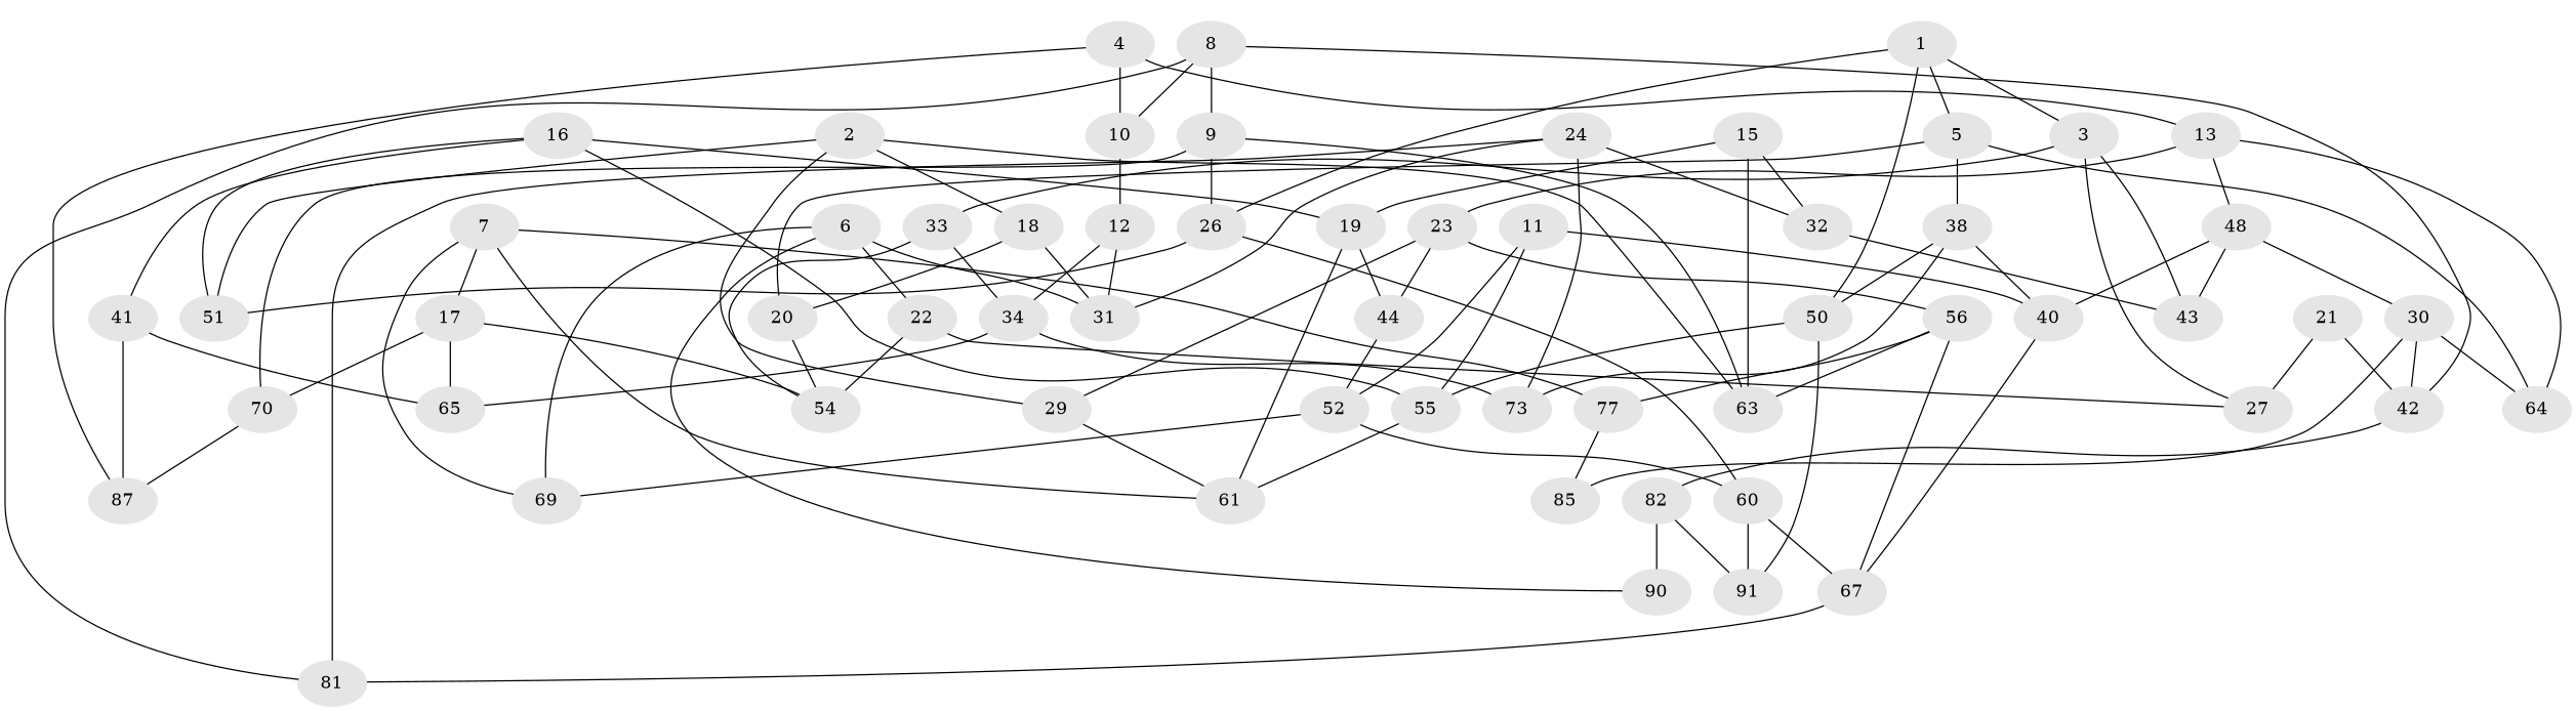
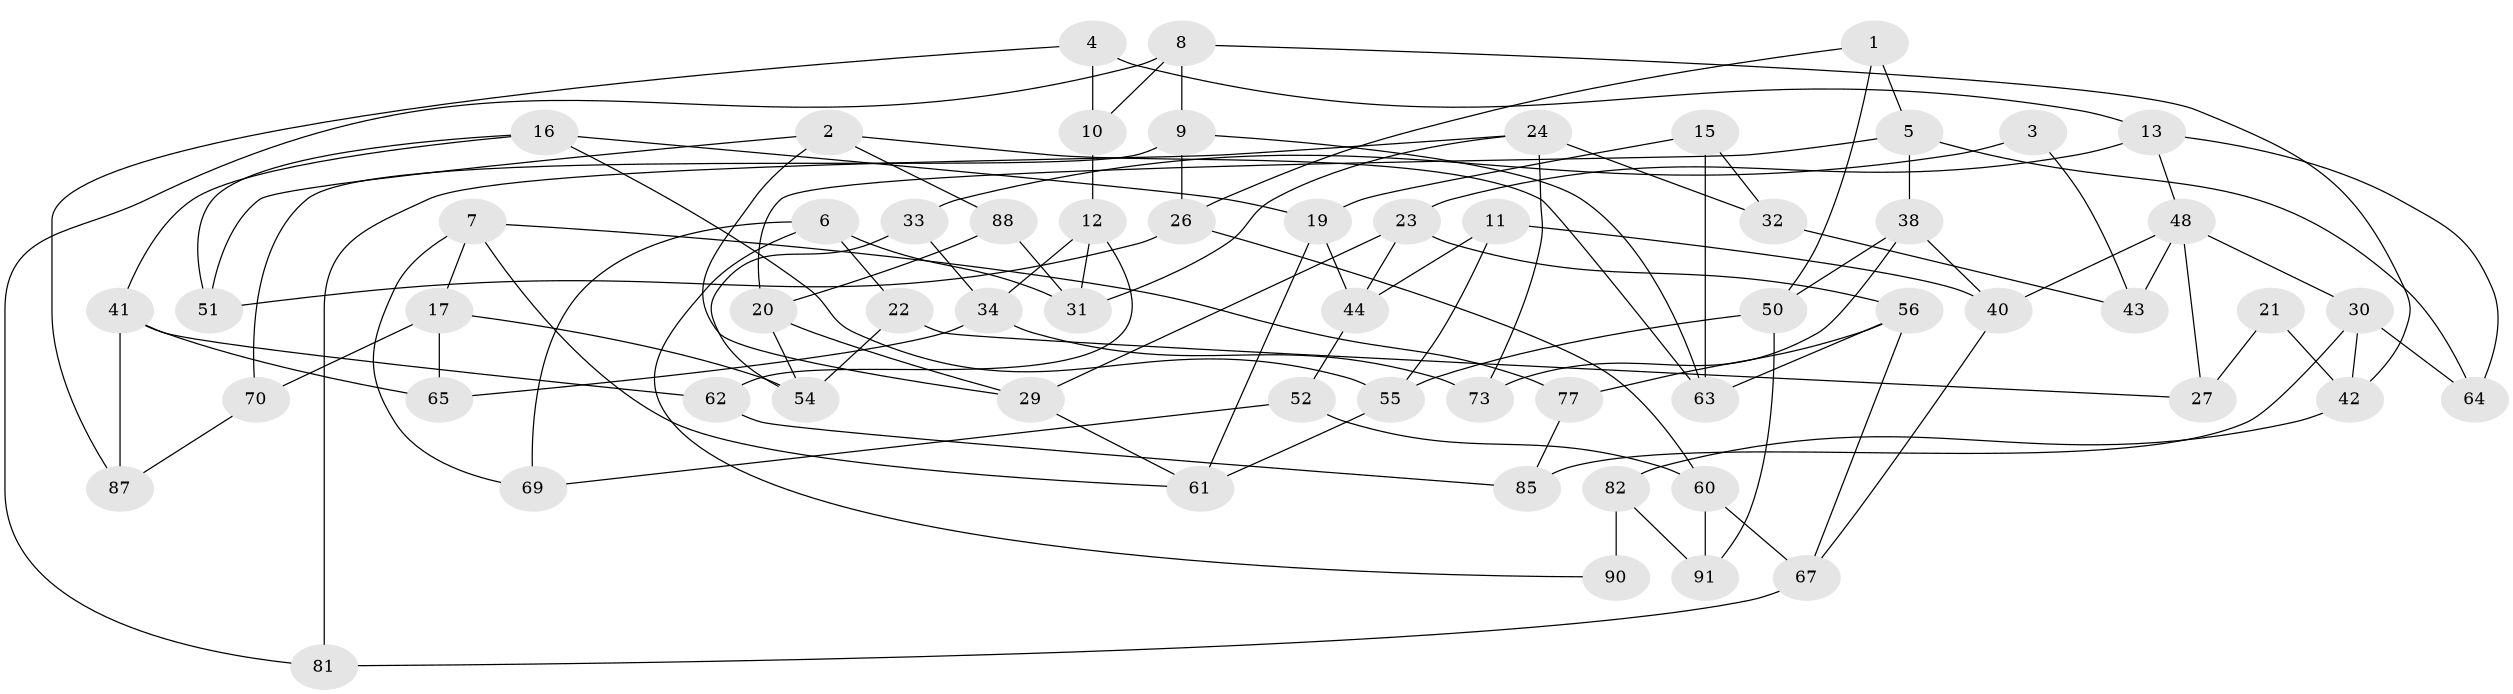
  graph {
    node [color=gray90 style=filled]
    1 [super="+14"]
    3 [super="+35"]
    5 [super="+98"]
    26 [super="+80"]
    50 [super="+89"]
    27 [super="+75"]
    33
    43
    20 [super="+25"]
    38 [super="+58"]
    64
    51
    60 [super="+71"]
    55 [super="+100"]
    91
    2 [super="+45"]
-   18
+   18 [label=88]
    29 [super="+46"]
    63 [super="+93"]
    31 [super="+53"]
    61 [super="+94"]
    34 [super="+97"]
    54 [super="+84"]
    4
    10
    13 [super="+86"]
    n27 [label=87]
    12 [super="+76"]
    23 [super="+79"]
    n30 [label=48 super="+95"]
    40 [super="+59"]
    73
    6 [super="+74"]
    22
    69
    90
    7 [super="+39"]
    17 [super="+87"]
    77
    70
    65 [super="+96"]
    85
    8 [super="+47"]
    9 [super="+66"]
    42 [super="+72"]
    81
    82 [super="+88"]
+   62
    67 [super="+92"]
    11
    44 [super="+57"]
    52 [super="+68"]
    56 [super="+99"]
    30 [super="+49"]
    19 [super="+37"]
    15
    32
    16 [super="+78"]
    41 [super="+48"]
    21
    24 [super="+36"]
-   1 -- 3
    1 -- 5
    1 -- 26
    1 -- 50
-   3 -- 27
+   n30 -- 27
    3 -- 33
    3 -- 43
    5 -- 20
    5 -- 38
    5 -- 64
    26 -- 51
    26 -- 60
    50 -- 55
    50 -- 91
    33 -- 34
    33 -- 54
+   20 -- 29
    20 -- 54
    38 -- 50
    38 -- 40
    38 -- 73
    60 -- 91
    60 -- 67
    55 -- 61
    2 -- 51
    2 -- 18
    2 -- 29
    2 -- 63
    18 -- 20
    18 -- 31
    29 -- 61
    34 -- 73
    34 -- 65
    4 -- 10
    4 -- 13
    4 -- n27
    10 -- 12
    13 -- 64
    13 -- 23
    13 -- n30
    12 -- 31
    12 -- 34
+   12 -- 62
    23 -- 29
    23 -- 44
    23 -- 56
    n30 -- 43
    n30 -- 40
    n30 -- 30
    40 -- 67
    6 -- 31
    6 -- 22
    6 -- 69
    6 -- 90
    22 -- 27
    22 -- 54
    7 -- 61
    7 -- 69
    7 -- 17
    7 -- 77
    17 -- 54
    17 -- 70
    17 -- 65
    77 -- 85
    70 -- n27
    8 -- 10
    8 -- 9
    8 -- 42
    8 -- 81
    9 -- 26
    9 -- 63
    9 -- 70
    42 -- 82
    82 -- 91
    82 -- 90 [weight=2]
+   62 -- 85
    67 -- 81
    11 -- 55
    11 -- 40
-   11 -- 52
+   11 -- 44
    44 -- 52
    52 -- 60
    52 -- 69
    56 -- 63
    56 -- 77
    56 -- 67
    30 -- 64
    30 -- 85
    30 -- 42
    19 -- 61
    19 -- 44
    15 -- 63
    15 -- 19
    15 -- 32
    32 -- 43
    16 -- 51
    16 -- 55
    16 -- 19
    16 -- 41
    41 -- n27
    41 -- 65
+   41 -- 62
    21 -- 27 [weight=2]
    21 -- 42
    24 -- 31
    24 -- 73
    24 -- 81
    24 -- 32
  }
